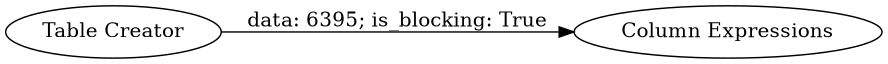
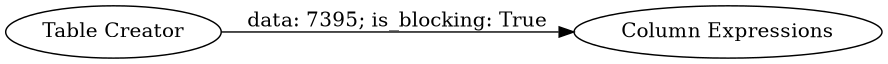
  digraph {
    rankdir=LR
    n1 [label="Column Expressions"]
    n2 [label="Table Creator"]
-   n2 -> n1 [label="data: 6395; is_blocking: True"]
+   n2 -> n1 [label="data: 7395; is_blocking: True"]
  }
